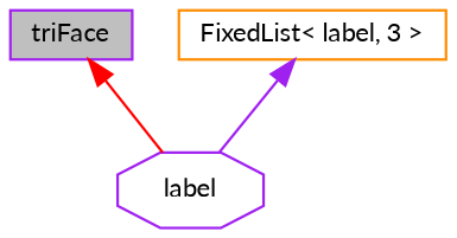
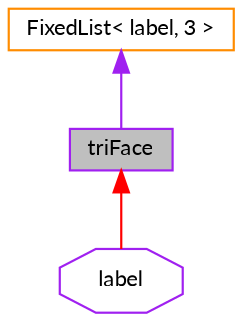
  digraph {
    fontname=Lato
    node [color=purple fontname=Lato fontsize=10 shape=box]
    edge [dir=back fontname=Lato fontsize=10 labelfontname=Helvetica labelfontsize=10 style=solid]
    n1 [fillcolor=grey75 fontcolor=black height=0.2 label=triFace style=filled width=0.4]
    n2 [height=0.2 label=label shape=octagon width=0.4]
    n3 [color=darkorange height=0.2 label="FixedList\< label, 3 \>" width=0.4]
    n1 -> n2 [color=red]
-   n3 -> n2 [color=purple]
+   n3 -> n1 [color=purple]
  }
